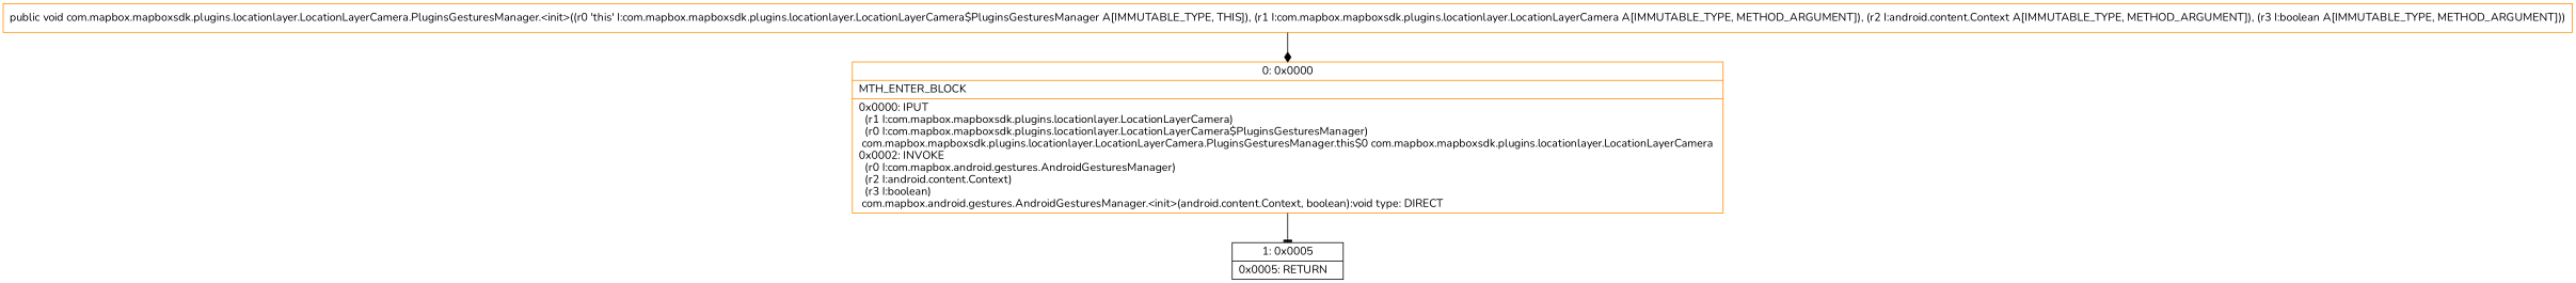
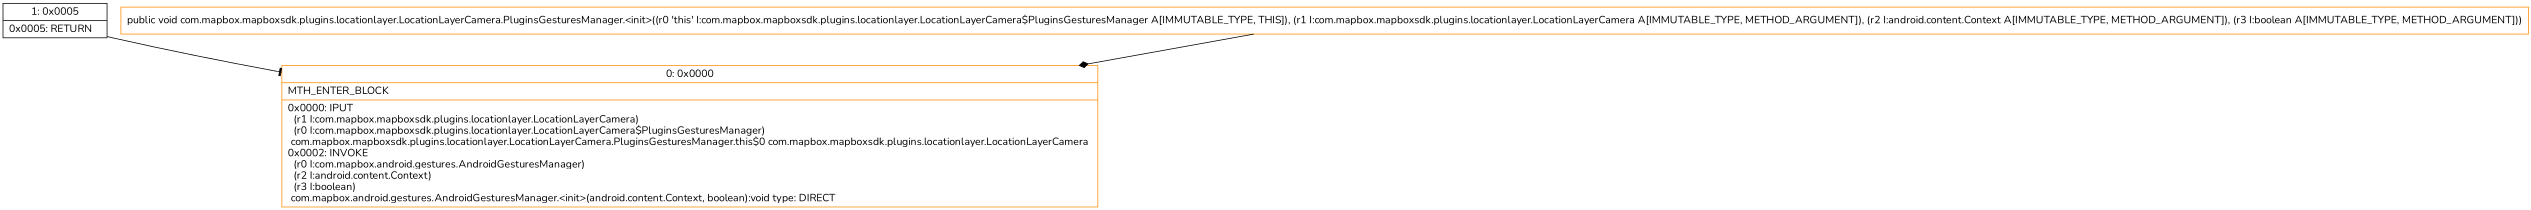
  digraph {
    fontname=Nunito
    node [shape=record color=darkorange fontname=Nunito]
    edge [fontname=Nunito]
    n1 [label="{0\:\ 0x0000|MTH_ENTER_BLOCK\l|0x0000: IPUT  \l  (r1 I:com.mapbox.mapboxsdk.plugins.locationlayer.LocationLayerCamera)\l  (r0 I:com.mapbox.mapboxsdk.plugins.locationlayer.LocationLayerCamera$PluginsGesturesManager)\l com.mapbox.mapboxsdk.plugins.locationlayer.LocationLayerCamera.PluginsGesturesManager.this$0 com.mapbox.mapboxsdk.plugins.locationlayer.LocationLayerCamera \l0x0002: INVOKE  \l  (r0 I:com.mapbox.android.gestures.AndroidGesturesManager)\l  (r2 I:android.content.Context)\l  (r3 I:boolean)\l com.mapbox.android.gestures.AndroidGesturesManager.\<init\>(android.content.Context, boolean):void type: DIRECT \l}"]
    n2 [label="{1\:\ 0x0005|0x0005: RETURN   \l}" color=black]
    n3 [label="{public void com.mapbox.mapboxsdk.plugins.locationlayer.LocationLayerCamera.PluginsGesturesManager.\<init\>((r0 'this' I:com.mapbox.mapboxsdk.plugins.locationlayer.LocationLayerCamera$PluginsGesturesManager A[IMMUTABLE_TYPE, THIS]), (r1 I:com.mapbox.mapboxsdk.plugins.locationlayer.LocationLayerCamera A[IMMUTABLE_TYPE, METHOD_ARGUMENT]), (r2 I:android.content.Context A[IMMUTABLE_TYPE, METHOD_ARGUMENT]), (r3 I:boolean A[IMMUTABLE_TYPE, METHOD_ARGUMENT])) }"]
-   n1 -> n2 [arrowhead=tee]
+   n2 -> n1 [arrowhead=tee]
    n3 -> n1 [arrowhead=diamond]
  }
